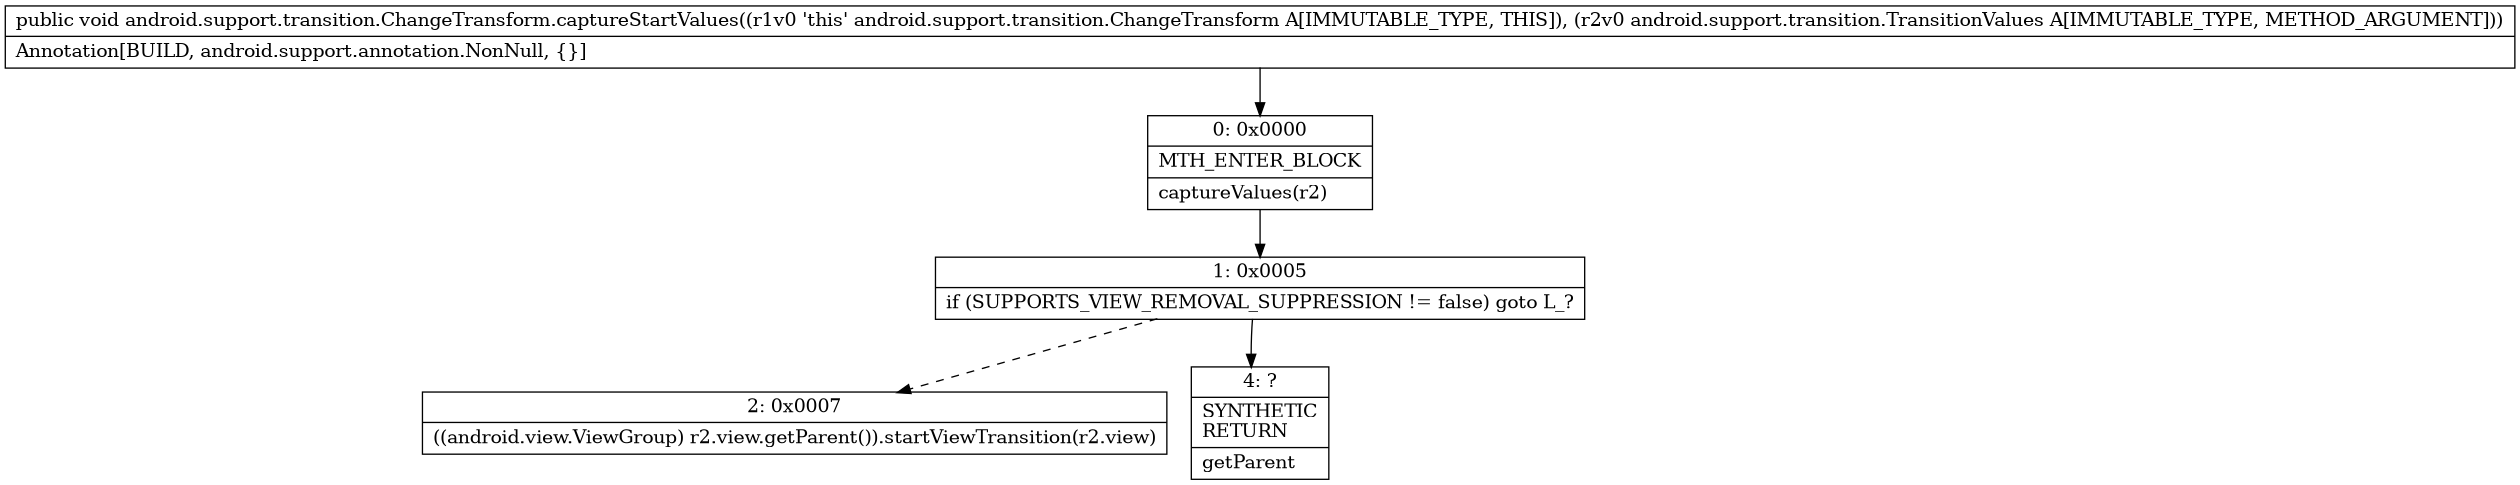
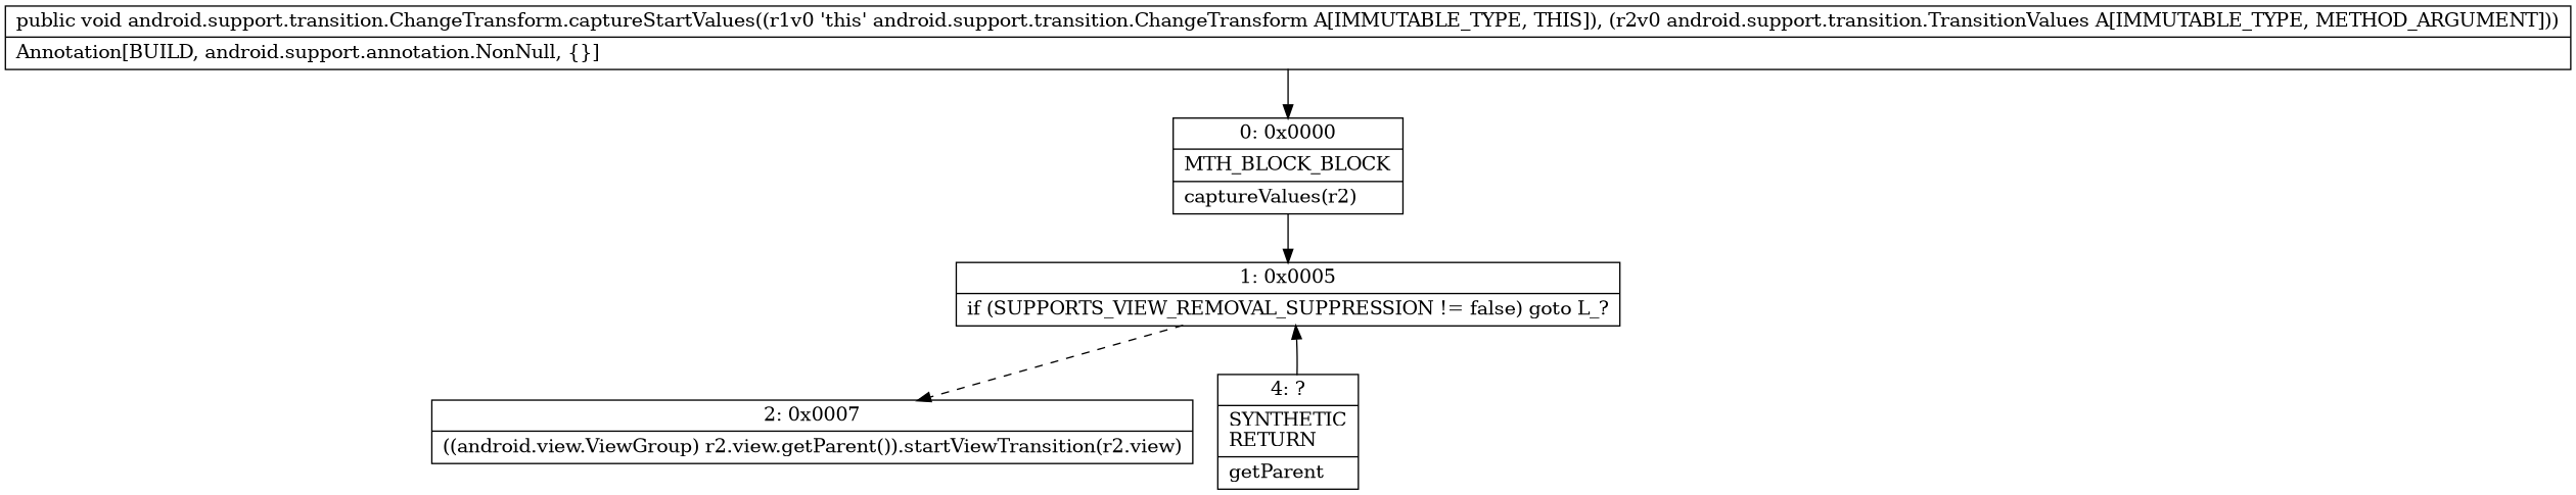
  digraph {
    node [shape=record]
-   n1 [label="{0\:\ 0x0000|MTH_ENTER_BLOCK\l|captureValues(r2)\l}"]
+   n1 [label="{0\:\ 0x0000|MTH_BLOCK_BLOCK\l|captureValues(r2)\l}"]
    n2 [label="{1\:\ 0x0005|if (SUPPORTS_VIEW_REMOVAL_SUPPRESSION != false) goto L_?\l}"]
    n3 [label="{2\:\ 0x0007|((android.view.ViewGroup) r2.view.getParent()).startViewTransition(r2.view)\l}"]
    n4 [label="{4\:\ ?|SYNTHETIC\lRETURN\l|getParent\l}"]
    n5 [label="{public void android.support.transition.ChangeTransform.captureStartValues((r1v0 'this' android.support.transition.ChangeTransform A[IMMUTABLE_TYPE, THIS]), (r2v0 android.support.transition.TransitionValues A[IMMUTABLE_TYPE, METHOD_ARGUMENT]))  | Annotation[BUILD, android.support.annotation.NonNull, \{\}]\l}"]
    n1 -> n2
    n2 -> n3 [style=dashed]
-   n2 -> n4
+   n4 -> n2
    n5 -> n1
  }
